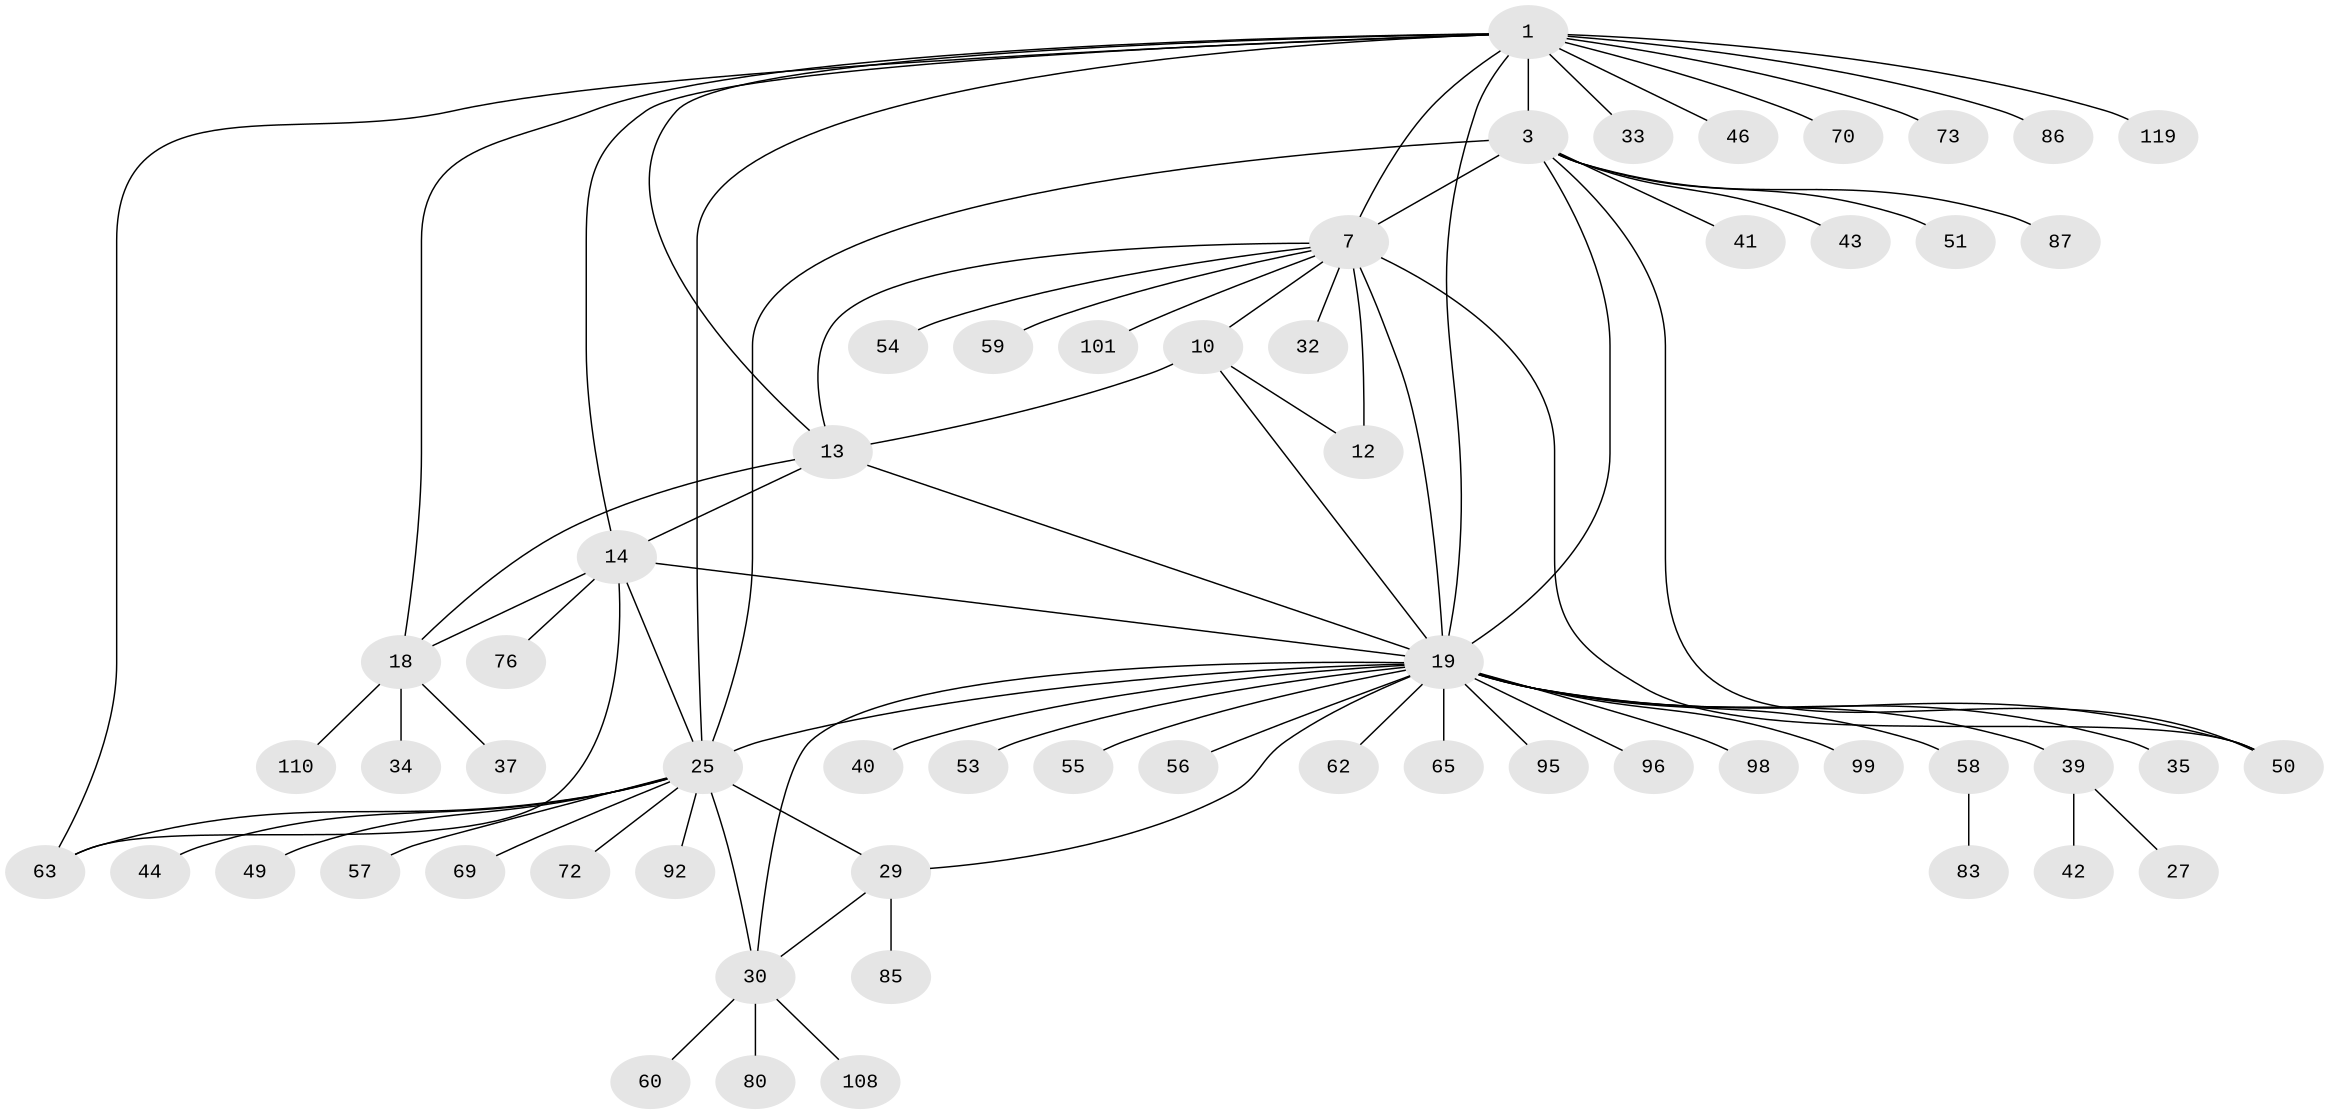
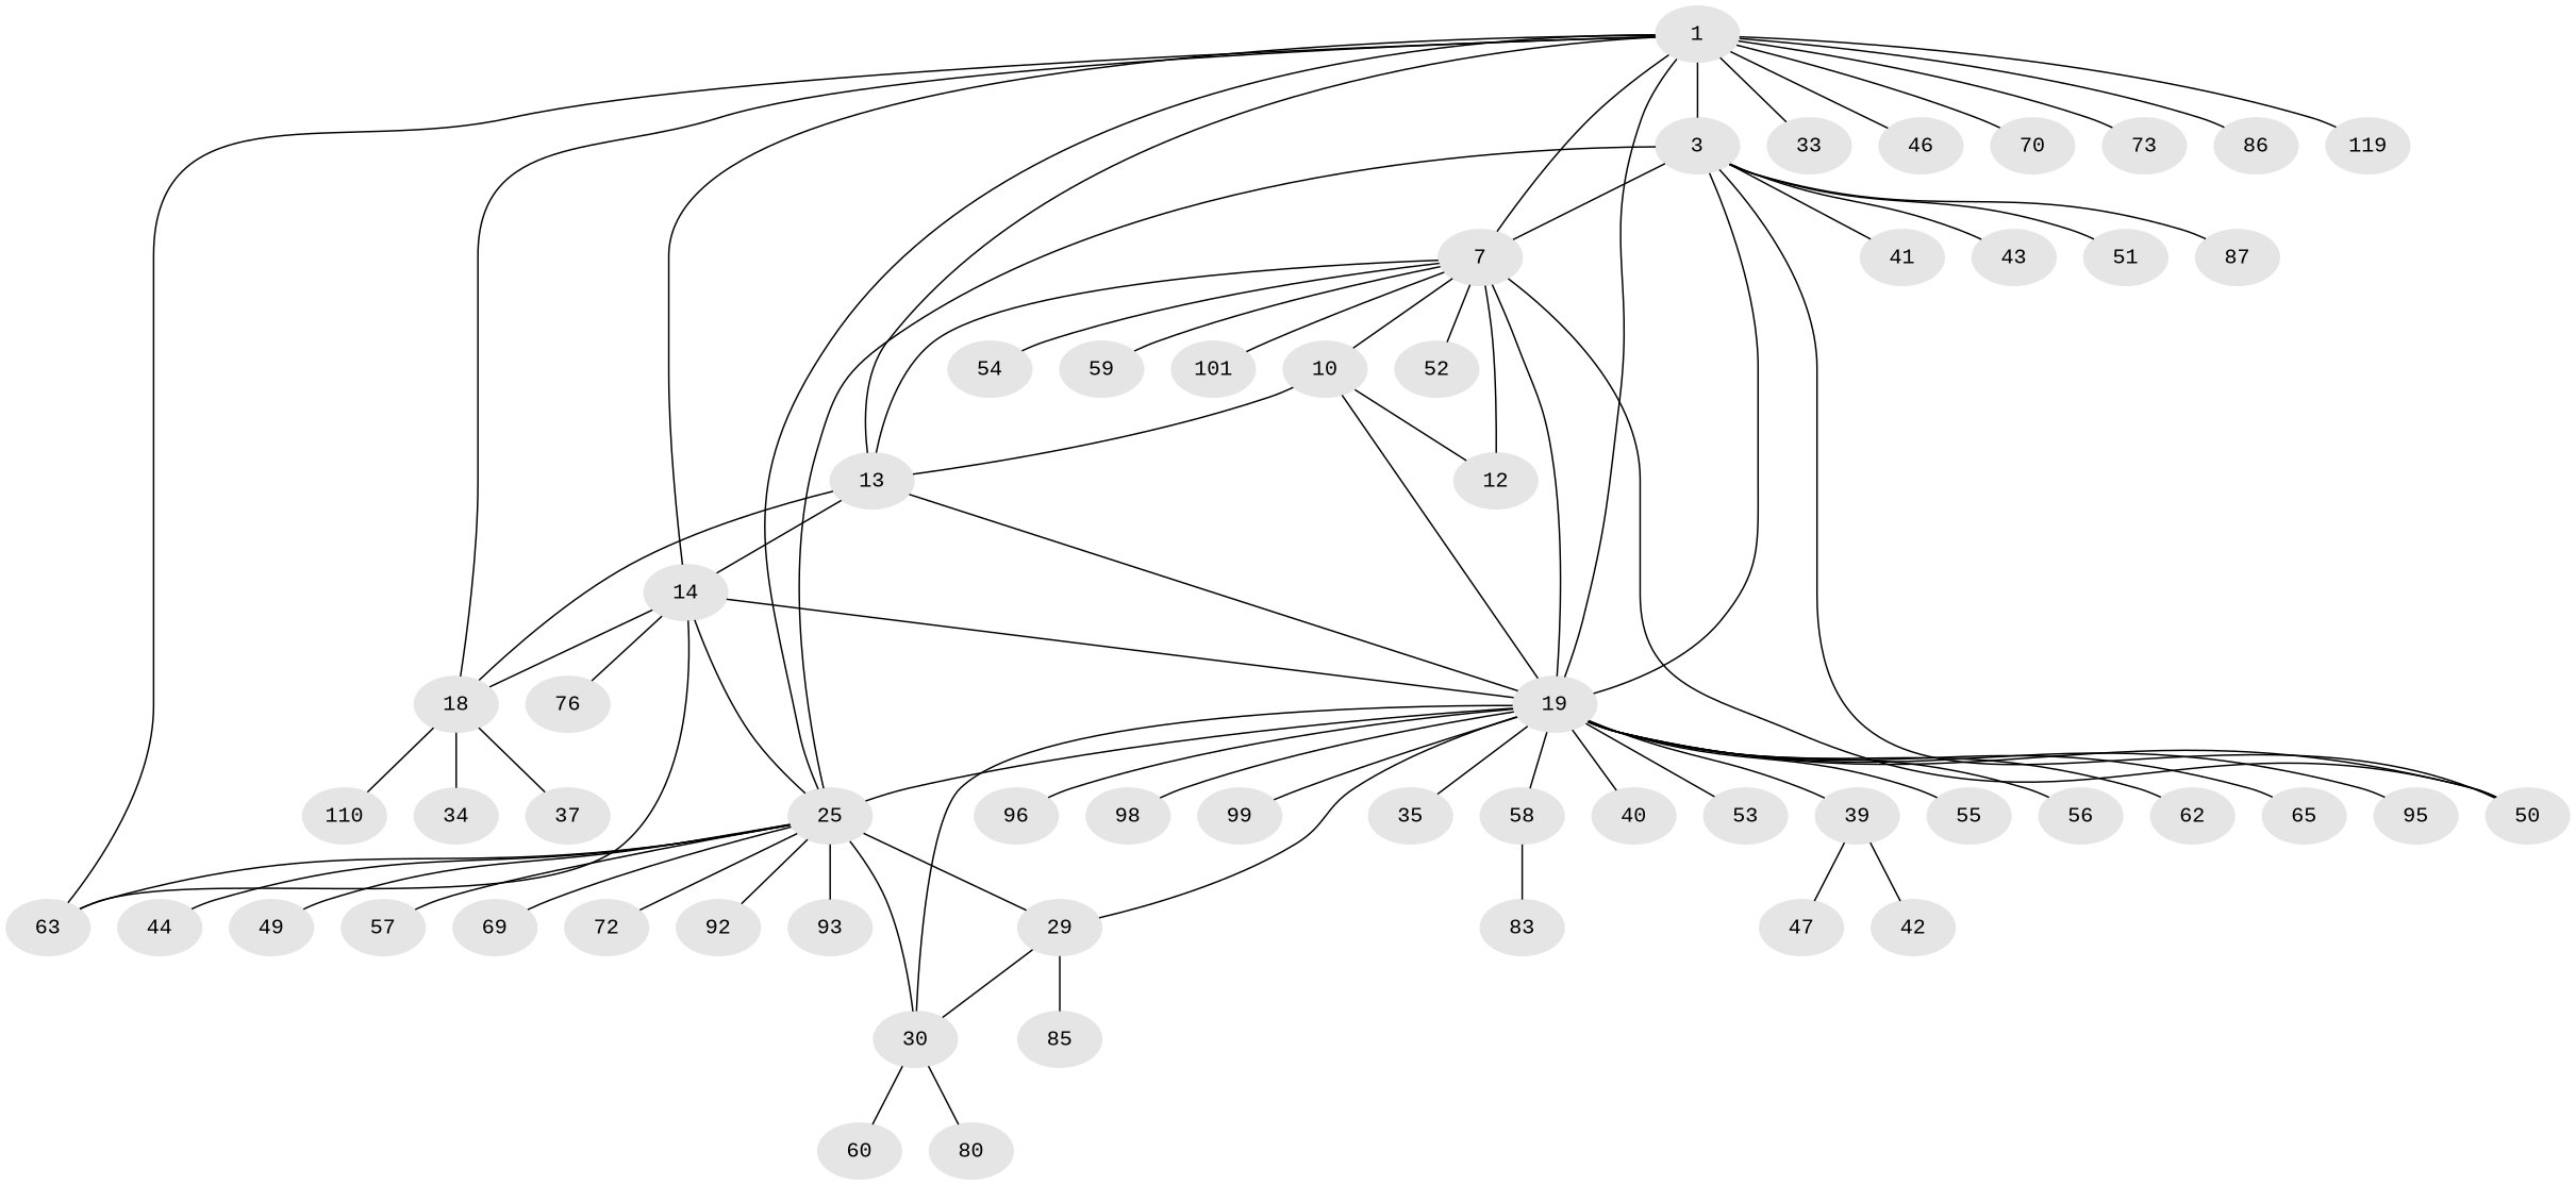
  graph {
    fontname="Liberation Mono"
    node [color=gray90 fontname="Liberation Mono" style=filled]
    edge [fontname="Liberation Mono"]
    1 [super="+2+16+4"]
    3 [super="+88+6+77+67"]
    7 [super="+66+120+8+9+97"]
    13 [super="+15"]
    14 [super="+118+68+82"]
    18
    19 [super="+22+21+20+31+24"]
    25 [super="+27"]
    33 [super="+64"]
    46
    63
    70 [super="+94"]
    73
    86
    119
    41
    43
    50
    51
    87
    10 [super="+11"]
    12
-   52 [label=32]
+   52
    54
    59
    101
    76
    34
    37
    110
    29
    30 [super="+61"]
    35
    39
    40
    53
    55
    56 [super="+102"]
    58
    62
    65
    95 [super="+105"]
    96
    98
    99
    44
    49
    57
    69
    72
    92
+   93
    85
    60 [super="+109"]
    80
-   108
    42
-   47 [label=27]
+   47
    83
    1 -- 3 [weight=8]
    1 -- 7
    1 -- 13 [weight=3]
    1 -- 14
    1 -- 18
    1 -- 19
    1 -- 25
    1 -- 33
    1 -- 46
    1 -- 63
    1 -- 70
    1 -- 73
    1 -- 86
    1 -- 119
    3 -- 7
    3 -- 19
    3 -- 25
    3 -- 41
    3 -- 43
    3 -- 50
    3 -- 51
    3 -- 87
    7 -- 13
    7 -- 19 [weight=5]
    7 -- 50
    7 -- 10 [weight=6]
    7 -- 12 [weight=3]
    7 -- 52
    7 -- 54
    7 -- 59
    7 -- 101
    13 -- 14 [weight=3]
    13 -- 18 [weight=3]
    13 -- 19
    14 -- 18
    14 -- 19
    14 -- 25
    14 -- 63
    14 -- 76
    18 -- 34
    18 -- 37
    18 -- 110
    19 -- 25 [weight=3]
    19 -- 50
    19 -- 29
    19 -- 30
    19 -- 35
    19 -- 39
    19 -- 40
    19 -- 53
    19 -- 55
    19 -- 56
    19 -- 58
    19 -- 62
    19 -- 65
    19 -- 95
    19 -- 96
    19 -- 98
    19 -- 99 [weight=2]
    25 -- 63
    25 -- 29 [weight=3]
    25 -- 30 [weight=3]
    25 -- 44
    25 -- 49
    25 -- 57
    25 -- 69
    25 -- 72
    25 -- 92
+   25 -- 93
    10 -- 13
    10 -- 19
    10 -- 12 [weight=2]
    29 -- 30
    29 -- 85
    30 -- 60
    30 -- 80
-   30 -- 108
    39 -- 42
    39 -- 47
    58 -- 83
  }
